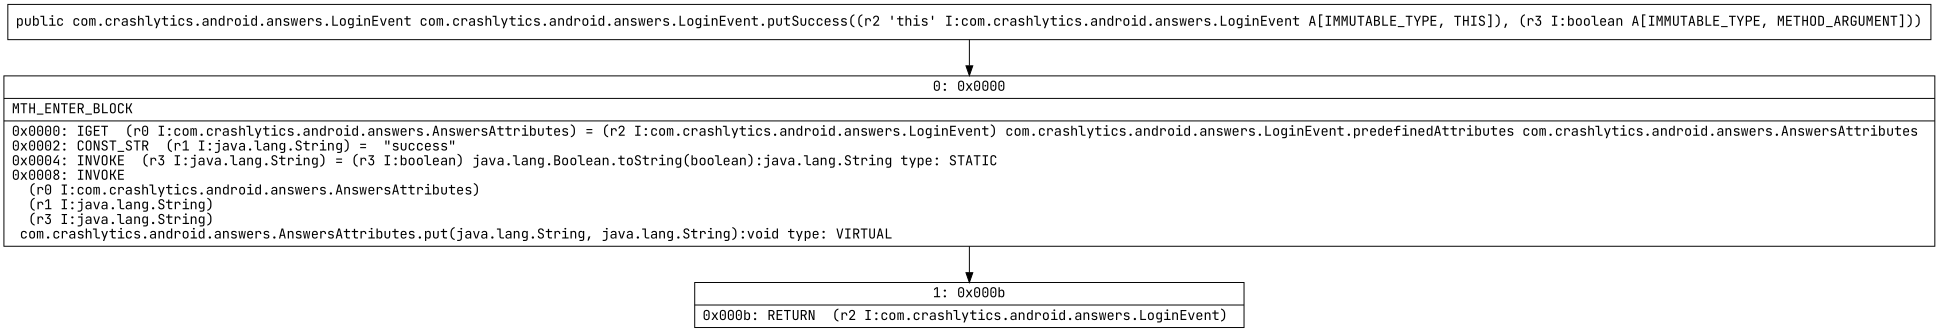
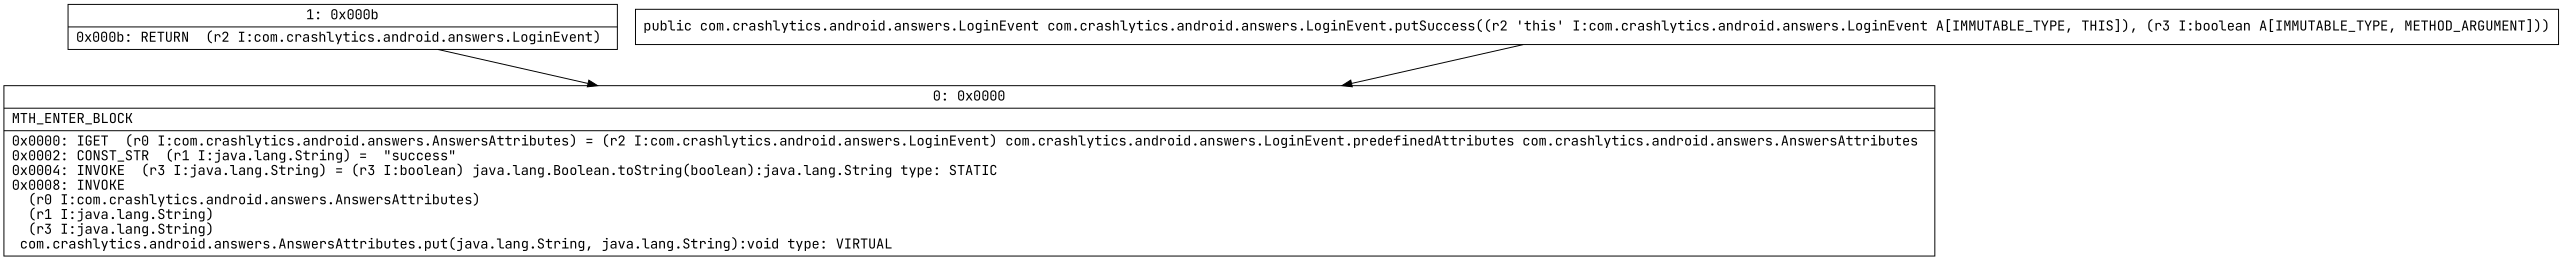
  digraph {
    fontname="JetBrains Mono"
    node [shape=record fontname="JetBrains Mono"]
    edge [fontname="JetBrains Mono"]
    n1 [label="{0\:\ 0x0000|MTH_ENTER_BLOCK\l|0x0000: IGET  (r0 I:com.crashlytics.android.answers.AnswersAttributes) = (r2 I:com.crashlytics.android.answers.LoginEvent) com.crashlytics.android.answers.LoginEvent.predefinedAttributes com.crashlytics.android.answers.AnswersAttributes \l0x0002: CONST_STR  (r1 I:java.lang.String) =  \"success\" \l0x0004: INVOKE  (r3 I:java.lang.String) = (r3 I:boolean) java.lang.Boolean.toString(boolean):java.lang.String type: STATIC \l0x0008: INVOKE  \l  (r0 I:com.crashlytics.android.answers.AnswersAttributes)\l  (r1 I:java.lang.String)\l  (r3 I:java.lang.String)\l com.crashlytics.android.answers.AnswersAttributes.put(java.lang.String, java.lang.String):void type: VIRTUAL \l}"]
    n2 [label="{1\:\ 0x000b|0x000b: RETURN  (r2 I:com.crashlytics.android.answers.LoginEvent) \l}"]
    n3 [label="{public com.crashlytics.android.answers.LoginEvent com.crashlytics.android.answers.LoginEvent.putSuccess((r2 'this' I:com.crashlytics.android.answers.LoginEvent A[IMMUTABLE_TYPE, THIS]), (r3 I:boolean A[IMMUTABLE_TYPE, METHOD_ARGUMENT])) }"]
-   n1 -> n2
+   n2 -> n1
    n3 -> n1
  }
